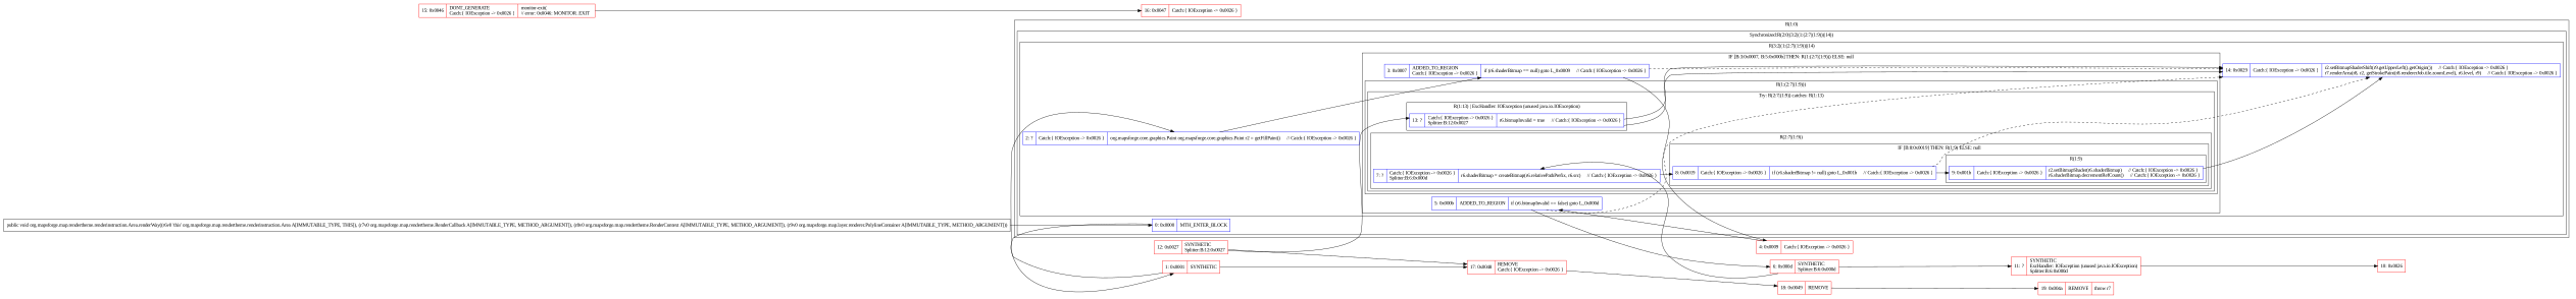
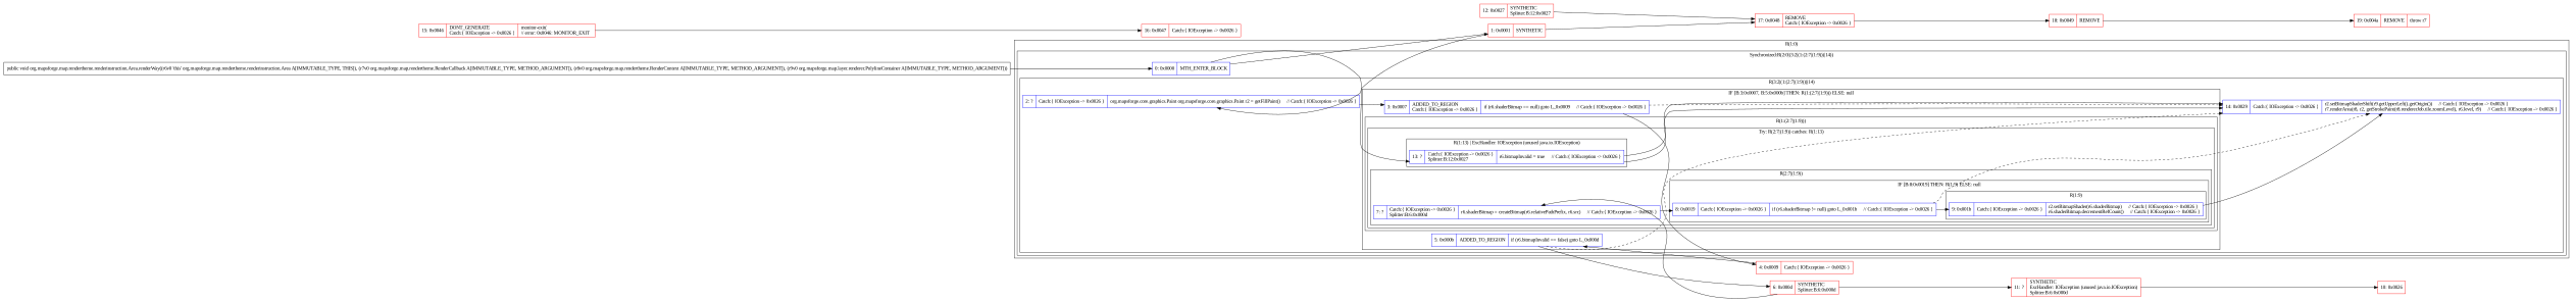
  digraph {
    fontname="Liberation Serif"
    rankdir=LR
    node [color=red fontname="Liberation Serif" shape=record]
    edge [fontname="Liberation Serif"]
    n1 [color=blue label="{9\:\ 0x001b|Catch:\{ IOException \-\> 0x0026 \}\l|r2.setBitmapShader(r6.shaderBitmap)     \/\/ Catch:\{ IOException \-\> 0x0026 \}\lr6.shaderBitmap.decrementRefCount()     \/\/ Catch:\{ IOException \-\> 0x0026 \}\l}"]
    n2 [color=blue label="{8\:\ 0x0019|Catch:\{ IOException \-\> 0x0026 \}\l|if (r6.shaderBitmap != null) goto L_0x001b     \/\/ Catch:\{ IOException \-\> 0x0026 \}\l}"]
    n3 [color=blue label="{7\:\ ?|Catch:\{ IOException \-\> 0x0026 \}\lSplitter:B:6:0x000d\l|r6.shaderBitmap = createBitmap(r6.relativePathPrefix, r6.src)     \/\/ Catch:\{ IOException \-\> 0x0026 \}\l}"]
    n4 [color=blue label="{13\:\ ?|Catch:\{ IOException \-\> 0x0026 \}\lSplitter:B:12:0x0027\l|r6.bitmapInvalid = true     \/\/ Catch:\{ IOException \-\> 0x0026 \}\l}"]
    n5 [color=blue label="{3\:\ 0x0007|ADDED_TO_REGION\lCatch:\{ IOException \-\> 0x0026 \}\l|if (r6.shaderBitmap == null) goto L_0x0009     \/\/ Catch:\{ IOException \-\> 0x0026 \}\l}"]
    n6 [color=blue label="{5\:\ 0x000b|ADDED_TO_REGION\l|if (r6.bitmapInvalid == false) goto L_0x000d\l}"]
    n7 [color=blue label="{2\:\ ?|Catch:\{ IOException \-\> 0x0026 \}\l|org.mapsforge.core.graphics.Paint org.mapsforge.core.graphics.Paint r2 = getFillPaint()     \/\/ Catch:\{ IOException \-\> 0x0026 \}\l}"]
    n8 [color=blue label="{14\:\ 0x0029|Catch:\{ IOException \-\> 0x0026 \}\l|r2.setBitmapShaderShift(r9.getUpperLeft().getOrigin())     \/\/ Catch:\{ IOException \-\> 0x0026 \}\lr7.renderArea(r8, r2, getStrokePaint(r8.rendererJob.tile.zoomLevel), r6.level, r9)     \/\/ Catch:\{ IOException \-\> 0x0026 \}\l}"]
    n9 [color=blue label="{0\:\ 0x0000|MTH_ENTER_BLOCK\l}"]
    n10 [label="{4\:\ 0x0009|Catch:\{ IOException \-\> 0x0026 \}\l}"]
    n11 [label="{6\:\ 0x000d|SYNTHETIC\lSplitter:B:6:0x000d\l}"]
    n12 [label="{1\:\ 0x0001|SYNTHETIC\l}"]
    n13 [label="{17\:\ 0x0048|REMOVE\lCatch:\{ IOException \-\> 0x0026 \}\l}"]
    n14 [label="{11\:\ ?|SYNTHETIC\lExcHandler: IOException (unused java.io.IOException)\lSplitter:B:6:0x000d\l}"]
    n15 [label="{15\:\ 0x0046|DONT_GENERATE\lCatch:\{ IOException \-\> 0x0026 \}\l|monitor\-exit(\l\/\/ error: 0x0046: MONITOR_EXIT  \l}"]
    n16 [label="{16\:\ 0x0047|Catch:\{ IOException \-\> 0x0026 \}\l}"]
    n17 [label="{18\:\ 0x0049|REMOVE\l}"]
    n18 [label="{10\:\ 0x0026}"]
    n19 [label="{12\:\ 0x0027|SYNTHETIC\lSplitter:B:12:0x0027\l}"]
    n20 [label="{19\:\ 0x004a|REMOVE\l|throw r7\l}"]
    n21 [label="{public void org.mapsforge.map.rendertheme.renderinstruction.Area.renderWay((r6v0 'this' org.mapsforge.map.rendertheme.renderinstruction.Area A[IMMUTABLE_TYPE, THIS]), (r7v0 org.mapsforge.map.rendertheme.RenderCallback A[IMMUTABLE_TYPE, METHOD_ARGUMENT]), (r8v0 org.mapsforge.map.rendertheme.RenderContext A[IMMUTABLE_TYPE, METHOD_ARGUMENT]), (r9v0 org.mapsforge.map.layer.renderer.PolylineContainer A[IMMUTABLE_TYPE, METHOD_ARGUMENT])) }" color=""]
    subgraph cluster_1 {
      label="R(1:0)"
      subgraph cluster_2 {
        label="Synchronized:R(2:0|(3:2|(1:(2:7|(1:9)))|14))"
        n9
        subgraph cluster_3 {
          label="R(3:2|(1:(2:7|(1:9)))|14)"
          n7
          n8
          subgraph cluster_4 {
            label="IF [B:3:0x0007, B:5:0x000b] THEN: R(1:(2:7|(1:9))) ELSE: null"
            n5
            n6
            subgraph cluster_5 {
              label="R(1:(2:7|(1:9)))"
              subgraph cluster_6 {
                label="Try: R(2:7|(1:9)) catches: R(1:13)"
                subgraph cluster_7 {
                  label="R(2:7|(1:9))"
                  n3
                  subgraph cluster_8 {
                    label="IF [B:8:0x0019] THEN: R(1:9) ELSE: null"
                    n2
                    subgraph cluster_9 {
                      label="R(1:9)"
                      n1
                    }
                  }
                }
                subgraph cluster_10 {
                  label="R(1:13) | ExcHandler: IOException (unused java.io.IOException)\l"
                  n4
                }
              }
            }
          }
        }
      }
    }
    subgraph cluster_11 {
      label="R(1:13) | ExcHandler: IOException (unused java.io.IOException)\l"
    }
    n1 -> n8
    n2 -> n1
    n2 -> n8 [style=dashed]
    n3 -> n2
    n4 -> n8
    n4 -> n8
    n5 -> n8 [style=dashed]
    n5 -> n10
    n6 -> n8 [style=dashed]
    n6 -> n11
    n7 -> n5
    n9 -> n12
    n10 -> n6
    n11 -> n3
    n11 -> n14
    n12 -> n7
    n12 -> n13
    n13 -> n17
    n14 -> n18
    n15 -> n16
    n17 -> n20
-   n19 -> n4
+   n9 -> n4
    n19 -> n13
    n21 -> n9
  }
